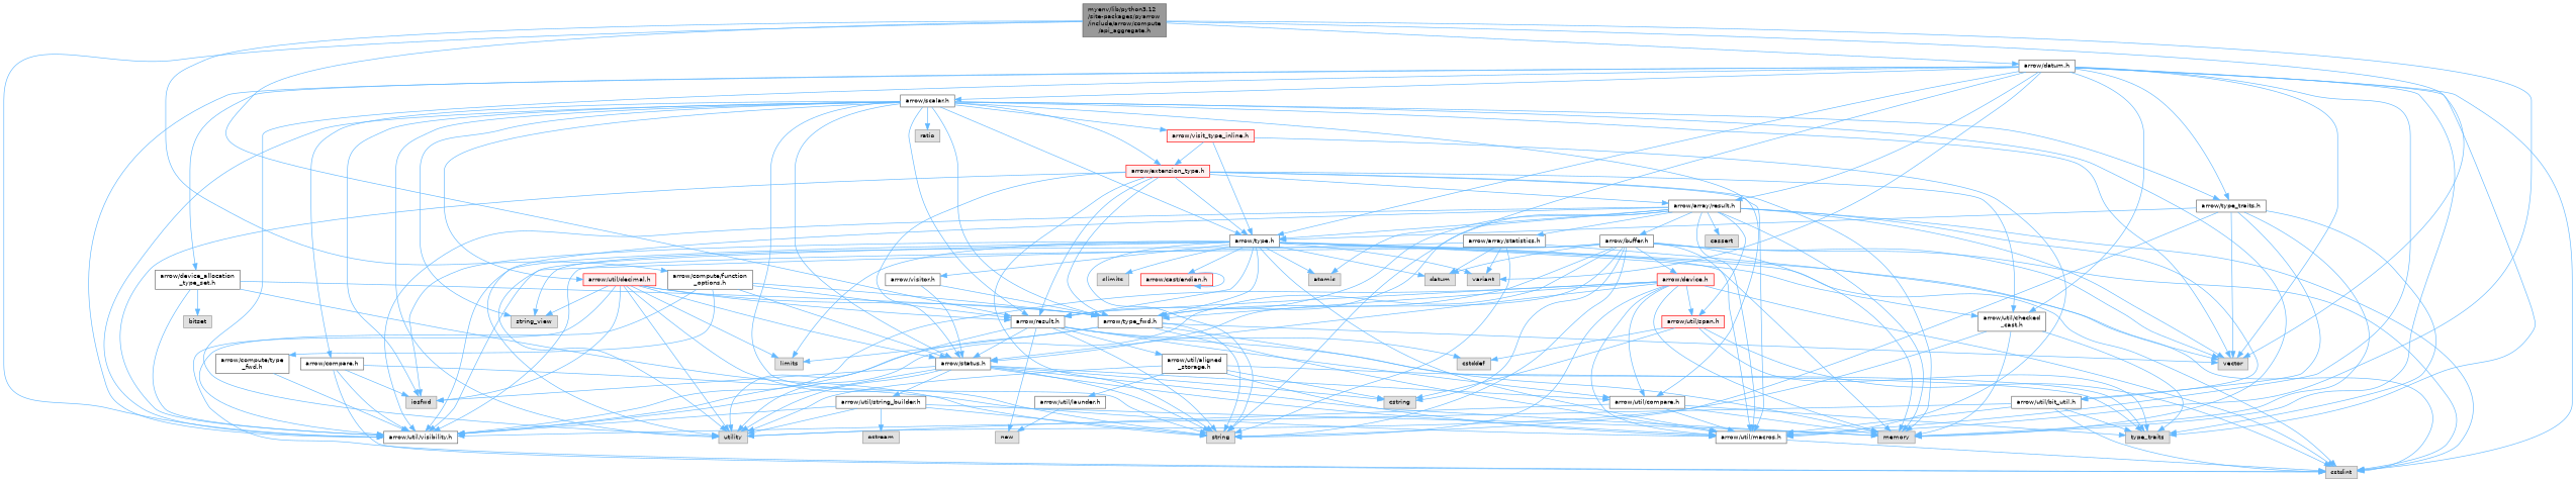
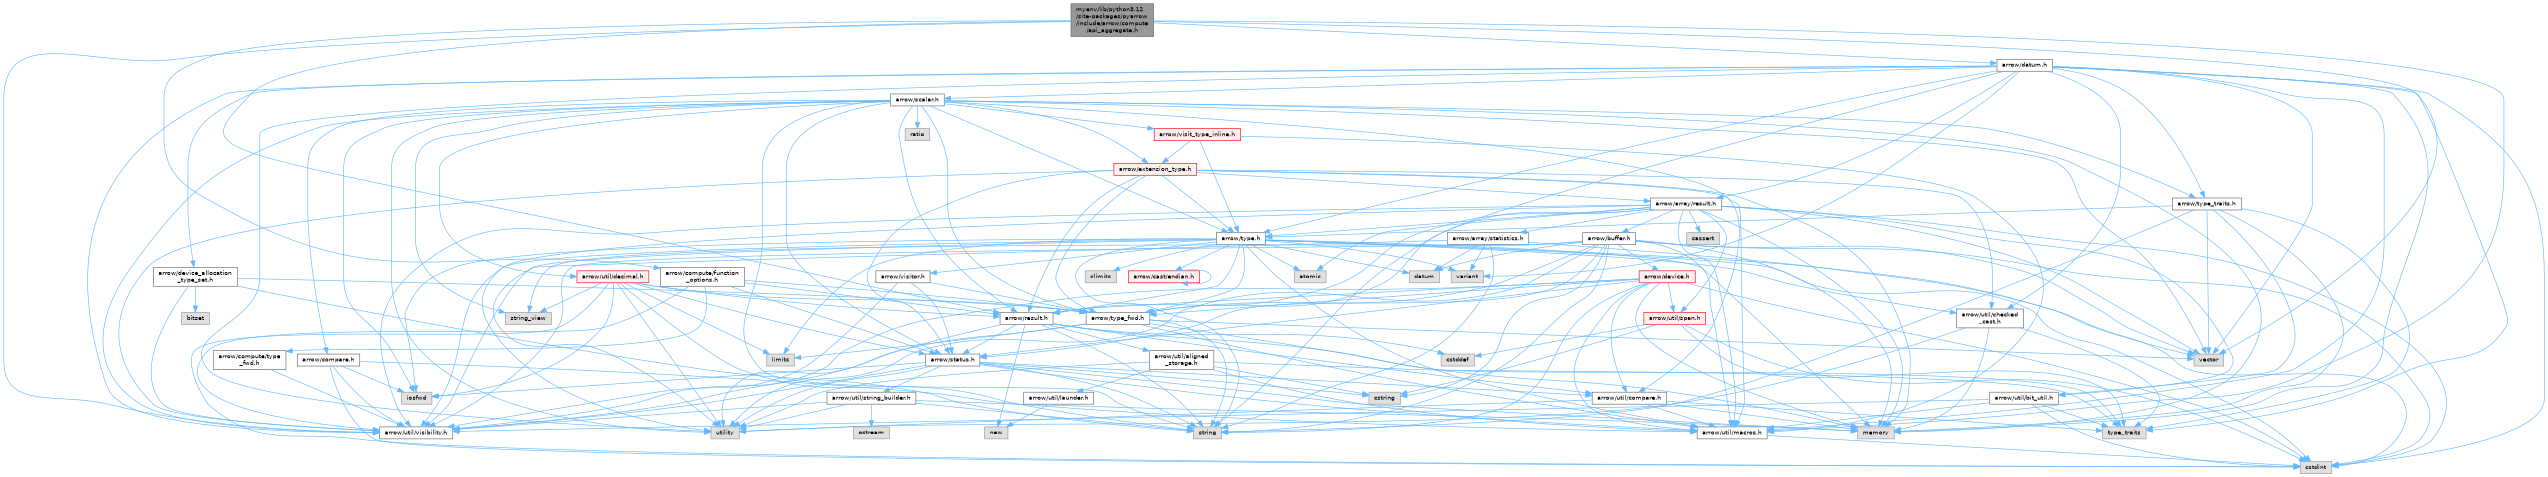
  digraph {
    node [color=grey40 fillcolor=white fontname=Helvetica fontsize=10 shape=box style=filled]
    edge [color=steelblue1 fontname=Helvetica fontsize=10 labelfontname=Helvetica labelfontsize=10 style=solid]
    n1 [color=gray40 fillcolor=grey60 fontcolor=black height=0.2 label="myenv/lib/python3.12\l/site-packages/pyarrow\l/include/arrow/compute\l/api_aggregate.h" width=0.4]
    n2 [color=grey60 fillcolor="#E0E0E0" height=0.2 label=vector width=0.4]
    n3 [height=0.2 label="arrow/compute/function\l_options.h" width=0.4]
    n4 [height=0.2 label="arrow/util/visibility.h" width=0.4]
    n5 [height=0.2 label="arrow/result.h" width=0.4]
    n6 [height=0.2 label="arrow/util/macros.h" width=0.4]
    n7 [height=0.2 label="arrow/datum.h" width=0.4]
    n8 [height=0.2 label="arrow/compute/type\l_fwd.h" width=0.4]
    n9 [height=0.2 label="arrow/status.h" width=0.4]
    n10 [height=0.2 label="arrow/type_fwd.h" width=0.4]
    n11 [color=grey60 fillcolor="#E0E0E0" height=0.2 label=cstddef width=0.4]
    n12 [color=grey60 fillcolor="#E0E0E0" height=0.2 label=new width=0.4]
    n13 [color=grey60 fillcolor="#E0E0E0" height=0.2 label=string width=0.4]
    n14 [color=grey60 fillcolor="#E0E0E0" height=0.2 label=type_traits width=0.4]
    n15 [color=grey60 fillcolor="#E0E0E0" height=0.2 label=utility width=0.4]
    n16 [height=0.2 label="arrow/util/compare.h" width=0.4]
    n17 [height=0.2 label="arrow/util/aligned\l_storage.h" width=0.4]
    n18 [color=grey60 fillcolor="#E0E0E0" height=0.2 label=cstdint width=0.4]
    n19 [color=grey60 fillcolor="#E0E0E0" height=0.2 label=memory width=0.4]
    n20 [color=grey60 fillcolor="#E0E0E0" height=0.2 label=variant width=0.4]
    n21 [height=0.2 label="arrow/array/result.h" width=0.4]
    n22 [height=0.2 label="arrow/type.h" width=0.4]
    n23 [height=0.2 label="arrow/util/checked\l_cast.h" width=0.4]
    n24 [height=0.2 label="arrow/device_allocation\l_type_set.h" width=0.4]
    n25 [height=0.2 label="arrow/scalar.h" width=0.4]
    n26 [height=0.2 label="arrow/type_traits.h" width=0.4]
    n27 [color=grey60 fillcolor="#E0E0E0" height=0.2 label=cstring width=0.4]
    n28 [color=grey60 fillcolor="#E0E0E0" height=0.2 label=iosfwd width=0.4]
    n29 [height=0.2 label="arrow/util/string_builder.h" width=0.4]
    n30 [color=grey60 fillcolor="#E0E0E0" height=0.2 label=limits width=0.4]
    n31 [height=0.2 label="arrow/util/launder.h" width=0.4]
    n32 [color=grey60 fillcolor="#E0E0E0" height=0.2 label=ostream width=0.4]
    n33 [color=grey60 fillcolor="#E0E0E0" height=0.2 label=atomic width=0.4]
    n34 [color=grey60 fillcolor="#E0E0E0" height=0.2 label=cassert width=0.4]
    n35 [height=0.2 label="arrow/array/statistics.h" width=0.4]
    n36 [height=0.2 label="arrow/buffer.h" width=0.4]
    n37 [color=red fillcolor="#FFF0F0" height=0.2 label="arrow/util/span.h" width=0.4]
    n38 [height=0.2 label="arrow/util/bit_util.h" width=0.4]
    n39 [color=grey60 fillcolor="#E0E0E0" height=0.2 label=datum width=0.4]
    n40 [color=grey60 fillcolor="#E0E0E0" height=0.2 label=climits width=0.4]
    n41 [color=red fillcolor="#FFF0F0" height=0.2 label="arrow/cast/endian.h" width=0.4]
    n42 [height=0.2 label="arrow/visitor.h" width=0.4]
    n43 [color=grey60 fillcolor="#E0E0E0" height=0.2 label=bitset width=0.4]
    n44 [color=grey60 fillcolor="#E0E0E0" height=0.2 label=string_view width=0.4]
    n45 [color=grey60 fillcolor="#E0E0E0" height=0.2 label=ratio width=0.4]
    n46 [height=0.2 label="arrow/compare.h" width=0.4]
    n47 [color=red fillcolor="#FFF0F0" height=0.2 label="arrow/extension_type.h" width=0.4]
    n48 [color=red fillcolor="#FFF0F0" height=0.2 label="arrow/util/decimal.h" width=0.4]
    n49 [color=red fillcolor="#FFF0F0" height=0.2 label="arrow/visit_type_inline.h" width=0.4]
    n50 [color=red fillcolor="#FFF0F0" height=0.2 label="arrow/device.h" width=0.4]
    n1 -> n2
    n1 -> n3
    n1 -> n4
    n1 -> n5
    n1 -> n6
    n1 -> n7
    n3 -> n4
    n3 -> n5
    n3 -> n8
    n3 -> n9
    n3 -> n10
    n5 -> n9
    n5 -> n11
    n5 -> n12
    n5 -> n13
    n5 -> n14
    n5 -> n15
    n5 -> n16
    n5 -> n17
    n6 -> n18
    n7 -> n2
    n7 -> n4
    n7 -> n6
    n7 -> n13
    n7 -> n14
    n7 -> n15
    n7 -> n18
    n7 -> n19
    n7 -> n20
    n7 -> n21
    n7 -> n22
    n7 -> n23
    n7 -> n24
    n7 -> n25
    n7 -> n26
    n8 -> n4
    n9 -> n4
    n9 -> n6
    n9 -> n13
    n9 -> n15
    n9 -> n16
    n9 -> n19
    n9 -> n27
    n9 -> n28
    n9 -> n29
    n10 -> n2
    n10 -> n4
    n10 -> n6
    n10 -> n13
    n10 -> n19
    n10 -> n30
    n16 -> n6
    n16 -> n14
    n16 -> n15
    n16 -> n19
    n17 -> n6
    n17 -> n14
    n17 -> n15
    n17 -> n27
    n17 -> n31
    n21 -> n2
    n21 -> n4
    n21 -> n5
    n21 -> n6
    n21 -> n10
    n21 -> n15
    n21 -> n18
    n21 -> n19
    n21 -> n22
    n21 -> n33
    n21 -> n34
    n21 -> n35
    n21 -> n36
    n21 -> n37
    n21 -> n38
    n22 -> n2
    n22 -> n4
    n22 -> n5
    n22 -> n6
    n22 -> n10
    n22 -> n13
    n22 -> n15
    n22 -> n18
    n22 -> n19
    n22 -> n20
    n22 -> n23
    n22 -> n28
    n22 -> n30
    n22 -> n33
    n22 -> n39
    n22 -> n40
    n22 -> n41
    n22 -> n42
    n23 -> n14
    n23 -> n15
    n23 -> n19
    n24 -> n4
    n24 -> n10
    n24 -> n13
    n24 -> n43
    n25 -> n2
    n25 -> n4
    n25 -> n5
    n25 -> n9
    n25 -> n10
    n25 -> n13
    n25 -> n15
    n25 -> n16
    n25 -> n19
    n25 -> n22
    n25 -> n26
    n25 -> n28
    n25 -> n44
    n25 -> n45
    n25 -> n46
    n25 -> n47
    n25 -> n48
    n25 -> n49
    n26 -> n2
    n26 -> n13
    n26 -> n14
    n26 -> n19
    n26 -> n22
    n26 -> n38
    n29 -> n4
    n29 -> n13
    n29 -> n15
    n29 -> n19
    n29 -> n32
    n31 -> n12
    n35 -> n4
    n35 -> n13
    n35 -> n18
    n35 -> n20
    n35 -> n39
    n36 -> n2
    n36 -> n4
    n36 -> n6
    n36 -> n9
    n36 -> n10
    n36 -> n13
    n36 -> n15
    n36 -> n18
    n36 -> n19
    n36 -> n27
    n36 -> n39
    n36 -> n44
    n36 -> n50
    n37 -> n11
    n37 -> n14
    n37 -> n18
    n37 -> n27
    n38 -> n4
    n38 -> n6
    n38 -> n14
    n38 -> n18
    n41 -> n41
+   n42 -> n4
    n42 -> n9
    n42 -> n10
    n46 -> n4
    n46 -> n6
    n46 -> n18
    n46 -> n28
    n47 -> n4
    n47 -> n5
    n47 -> n6
    n47 -> n9
    n47 -> n10
-   n47 -> n13
    n47 -> n19
    n47 -> n21
    n47 -> n22
    n47 -> n23
    n48 -> n5
    n48 -> n9
    n48 -> n10
    n48 -> n13
    n48 -> n15
    n48 -> n18
    n48 -> n28
    n48 -> n30
    n48 -> n44
    n49 -> n6
    n49 -> n22
    n49 -> n47
    n50 -> n4
    n50 -> n5
    n50 -> n6
    n50 -> n9
    n50 -> n10
    n50 -> n13
    n50 -> n16
    n50 -> n18
    n50 -> n19
    n50 -> n37
  }
